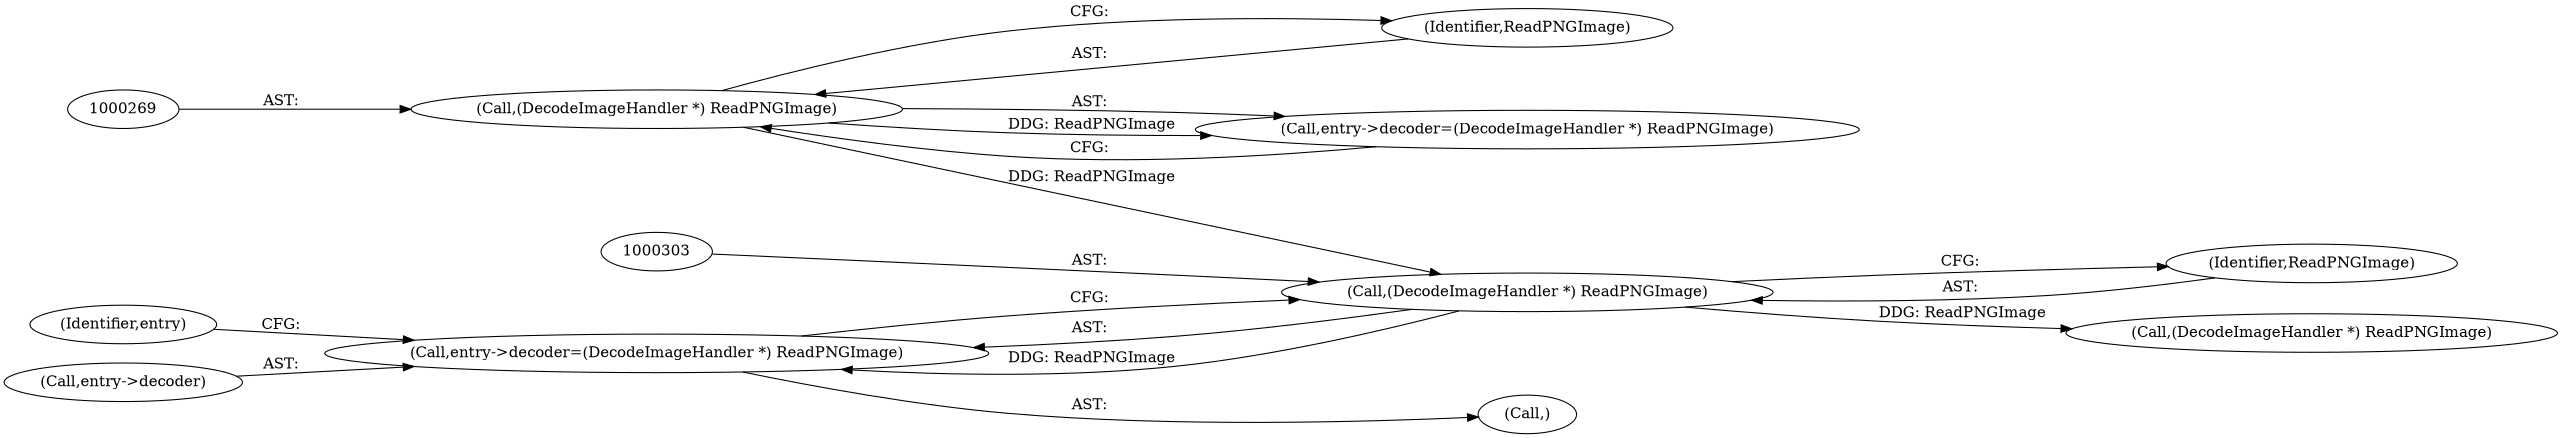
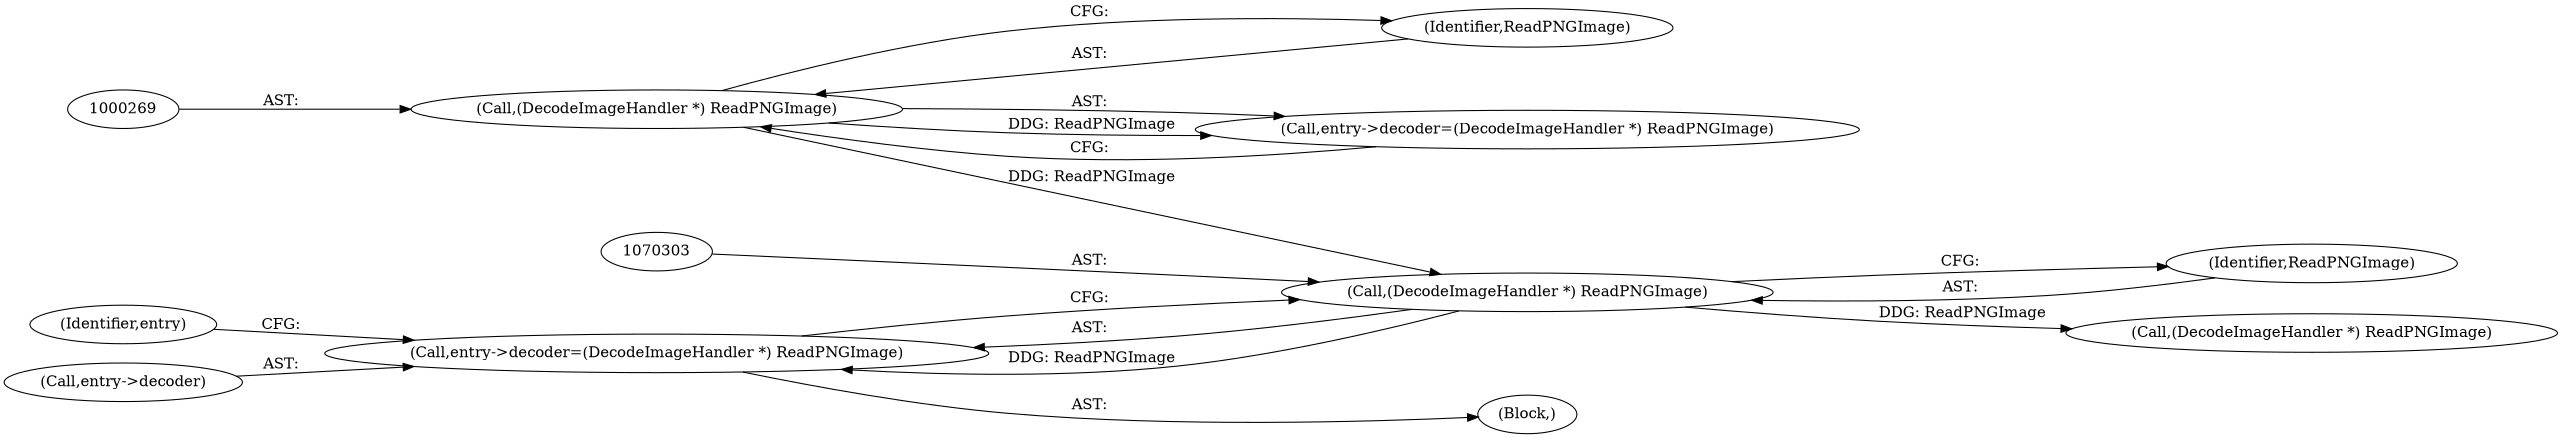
  digraph {
    rankdir=LR
    n1 [label="(Call,entry->decoder=(DecodeImageHandler *) ReadPNGImage)"]
    n2 [label="(Call,(DecodeImageHandler *) ReadPNGImage)"]
-   n3 [label="(Call,)"]
+   n3 [label="(Block,)"]
    n4 [label="(Identifier,ReadPNGImage)"]
    n5 [label="(Call,(DecodeImageHandler *) ReadPNGImage)"]
    n6 [label="(Call,(DecodeImageHandler *) ReadPNGImage)"]
    n7 [label="(Identifier,ReadPNGImage)"]
    n8 [label="(Call,entry->decoder=(DecodeImageHandler *) ReadPNGImage)"]
    n9 [label="(Identifier,entry)"]
    n10 [label="(Call,entry->decoder)"]
-   1000303
+   1000303 [label=1070303]
    n12 [label=1000269]
    n1 -> n2 [label="CFG: "]
    n1 -> n3 [label="AST: "]
    n2 -> n1 [label="AST: "]
    n2 -> n1 [label="DDG: ReadPNGImage"]
    n2 -> n4 [label="CFG: "]
    n2 -> n5 [label="DDG: ReadPNGImage"]
    n4 -> n2 [label="AST: "]
    n6 -> n2 [label="DDG: ReadPNGImage"]
    n6 -> n7 [label="CFG: "]
    n6 -> n8 [label="AST: "]
    n6 -> n8 [label="DDG: ReadPNGImage"]
    n7 -> n6 [label="AST: "]
    n8 -> n6 [label="CFG: "]
    n9 -> n1 [label="CFG: "]
    n10 -> n1 [label="AST: "]
    1000303 -> n2 [label="AST: "]
    n12 -> n6 [label="AST: "]
  }
